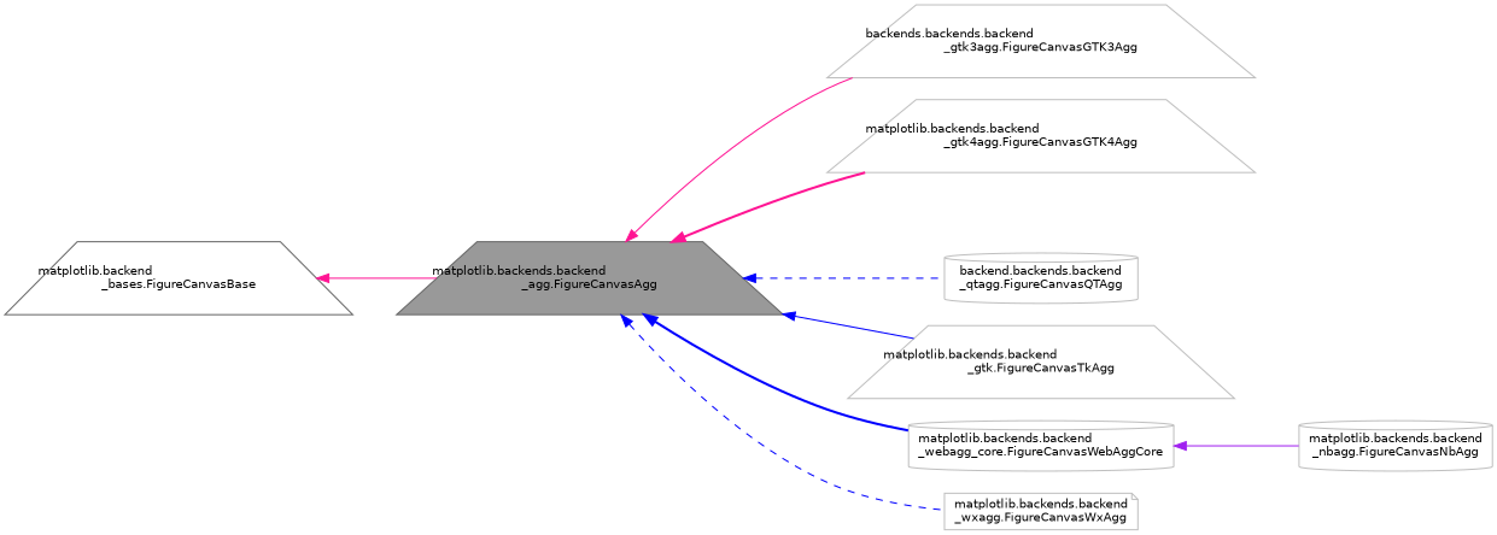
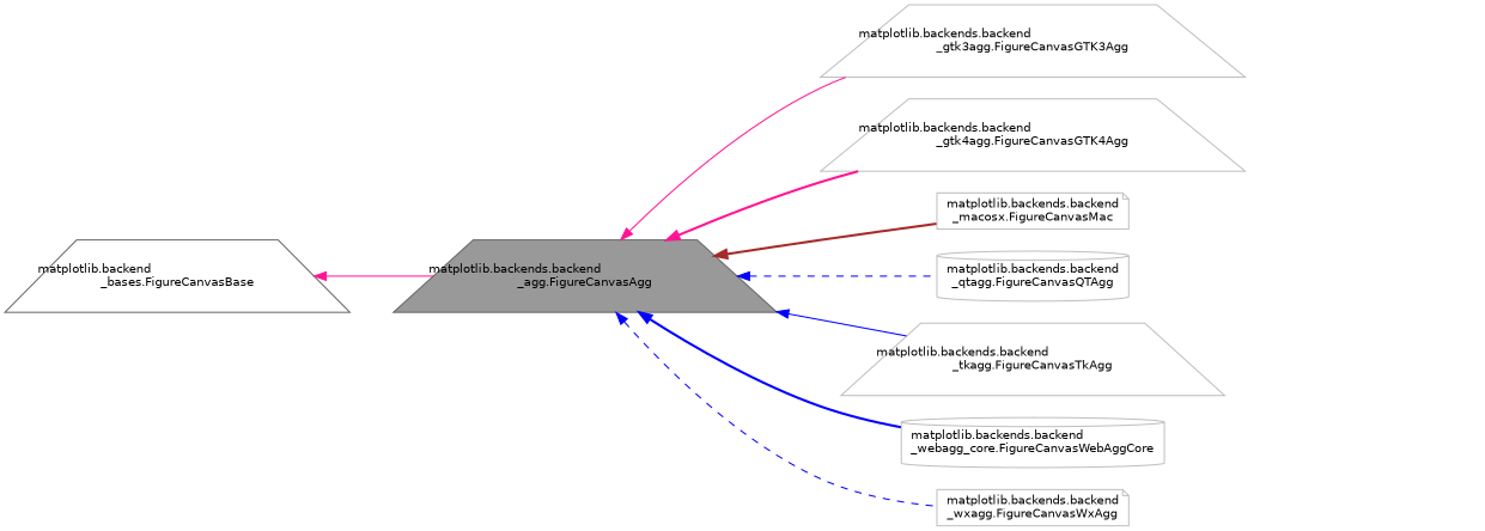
  digraph {
    rankdir=LR
    node [color=grey75 fillcolor=white fontname=Helvetica fontsize=10 shape=trapezium style=filled]
    edge [color=blue dir=back fontname=Helvetica fontsize=10 labelfontname=Helvetica labelfontsize=10 style=solid]
    n1 [color=gray40 fillcolor=grey60 fontcolor=black height=0.2 label="matplotlib.backends.backend\l_agg.FigureCanvasAgg" width=0.4]
-   n2 [height=0.2 label="backends.backends.backend\l_gtk3agg.FigureCanvasGTK3Agg" width=0.4]
+   n2 [height=0.2 label="matplotlib.backends.backend\l_gtk3agg.FigureCanvasGTK3Agg" width=0.4]
    n3 [height=0.2 label="matplotlib.backends.backend\l_gtk4agg.FigureCanvasGTK4Agg" width=0.4]
-   n5 [height=0.2 label="backend.backends.backend\l_qtagg.FigureCanvasQTAgg" shape=cylinder width=0.4]
-   n6 [height=0.2 label="matplotlib.backends.backend\l_gtk.FigureCanvasTkAgg" width=0.4]
+   n4 [height=0.2 label="matplotlib.backends.backend\l_macosx.FigureCanvasMac" shape=note width=0.4]
+   n5 [height=0.2 label="matplotlib.backends.backend\l_qtagg.FigureCanvasQTAgg" shape=cylinder width=0.4]
+   n6 [height=0.2 label="matplotlib.backends.backend\l_tkagg.FigureCanvasTkAgg" width=0.4]
    n7 [height=0.2 label="matplotlib.backends.backend\l_webagg_core.FigureCanvasWebAggCore" shape=cylinder width=0.4]
    n8 [height=0.2 label="matplotlib.backends.backend\l_wxagg.FigureCanvasWxAgg" shape=note width=0.4]
-   n9 [height=0.2 label="matplotlib.backends.backend\l_nbagg.FigureCanvasNbAgg" shape=cylinder width=0.4]
    n10 [color=gray40 height=0.2 label="matplotlib.backend\l_bases.FigureCanvasBase" width=0.4]
    n1 -> n2 [color=deeppink]
    n1 -> n3 [color=deeppink style=bold]
+   n1 -> n4 [color=brown style=bold]
    n1 -> n5 [style=dashed]
    n1 -> n6
    n1 -> n7 [style=bold]
    n1 -> n8 [style=dashed]
-   n7 -> n9 [color=purple]
    n10 -> n1 [color=deeppink]
  }
